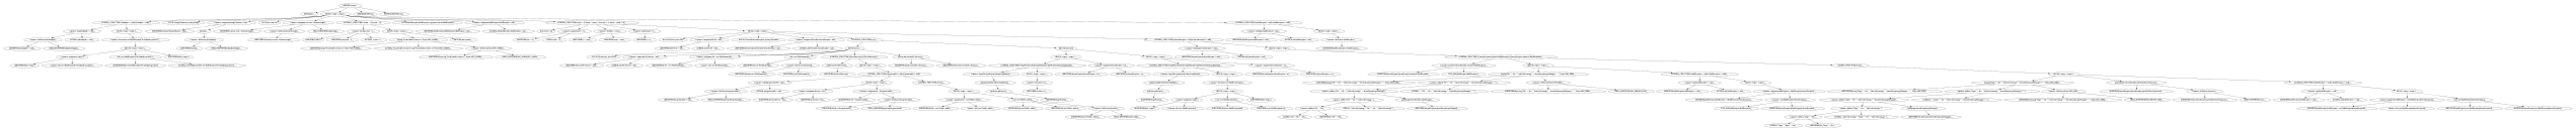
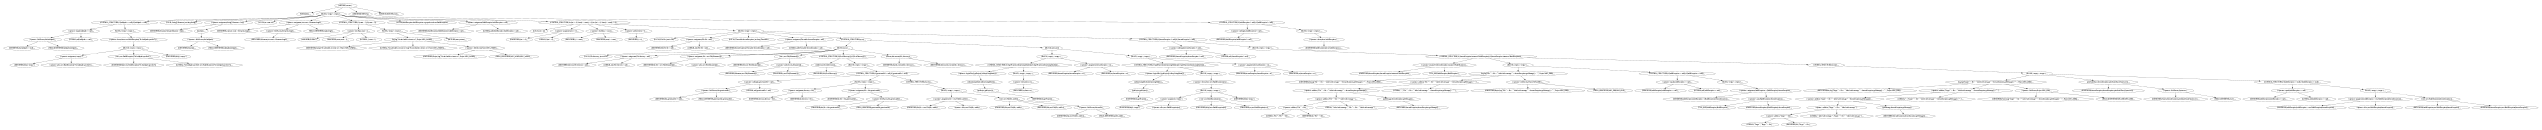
  digraph {
    fontname="Liberation Serif"
    node [fontname="Liberation Serif"]
    edge [fontname="Liberation Serif"]
    n1 [label=<(METHOD,execute)<SUB>117</SUB>>]
    n2 [label=<(PARAM,this)<SUB>117</SUB>>]
    n3 [label=<(BLOCK,&lt;empty&gt;,&lt;empty&gt;)<SUB>117</SUB>>]
    n4 [label=<(MODIFIER,VIRTUAL)>]
    n5 [label=<(METHOD_RETURN,void)<SUB>117</SUB>>]
    n6 [label=<(CONTROL_STRUCTURE,if (buildpath == null),if (buildpath == null))<SUB>118</SUB>>]
    n7 [label=<(LOCAL,String[] filenames: java.lang.String[])>]
    n8 [label=<(&lt;operator&gt;.assignment,String[] filenames = list())<SUB>122</SUB>>]
    n9 [label=<(LOCAL,int count: int)>]
    n10 [label=<(&lt;operator&gt;.assignment,int count = filenames.length)<SUB>123</SUB>>]
    n11 [label=<(CONTROL_STRUCTURE,if (count &lt; 1),if (count &lt; 1))<SUB>124</SUB>>]
    n12 [label=<(LOCAL,BuildException buildException: org.apache.tools.ant.BuildException)>]
    n13 [label=<(&lt;operator&gt;.assignment,BuildException buildException = null)<SUB>134</SUB>>]
    n14 [label=<(CONTROL_STRUCTURE,for (int i = 0; Some(i &lt; count); ++i),for (int i = 0; Some(i &lt; count); ++i))<SUB>135</SUB>>]
    n15 [label=<(CONTROL_STRUCTURE,if (buildException != null),if (buildException != null))<SUB>183</SUB>>]
    n16 [label=<(MODIFIER,PUBLIC)>]
    n17 [label=<(&lt;operator&gt;.equals,buildpath == null)<SUB>118</SUB>>]
    n18 [label=<(BLOCK,&lt;empty&gt;,&lt;empty&gt;)<SUB>118</SUB>>]
    n19 [label=<(IDENTIFIER,filenames,String[] filenames = list())<SUB>122</SUB>>]
    n20 [label=<(list,list())<SUB>122</SUB>>]
    n21 [label=<(IDENTIFIER,count,int count = filenames.length)<SUB>123</SUB>>]
    n22 [label=<(&lt;operator&gt;.fieldAccess,filenames.length)<SUB>123</SUB>>]
    n23 [label=<(FIELD_IDENTIFIER,length,length)<SUB>123</SUB>>]
    n24 [label=<(&lt;operator&gt;.lessThan,count &lt; 1)<SUB>124</SUB>>]
    n25 [label=<(BLOCK,&lt;empty&gt;,&lt;empty&gt;)<SUB>124</SUB>>]
    n26 [label=<(IDENTIFIER,buildException,BuildException buildException = null)<SUB>134</SUB>>]
    n27 [label=<(LITERAL,null,BuildException buildException = null)<SUB>134</SUB>>]
    n28 [label=<(LOCAL,int i: int)>]
    n29 [label=<(&lt;operator&gt;.assignment,int i = 0)<SUB>135</SUB>>]
    n30 [label=<(&lt;operator&gt;.lessThan,i &lt; count)<SUB>135</SUB>>]
    n31 [label=<(&lt;operator&gt;.preIncrement,++i)<SUB>135</SUB>>]
    n32 [label=<(BLOCK,&lt;empty&gt;,&lt;empty&gt;)<SUB>135</SUB>>]
    n33 [label=<(&lt;operator&gt;.notEquals,buildException != null)<SUB>183</SUB>>]
    n34 [label=<(BLOCK,&lt;empty&gt;,&lt;empty&gt;)<SUB>183</SUB>>]
    n35 [label=<(&lt;operator&gt;.fieldAccess,this.buildpath)<SUB>118</SUB>>]
    n36 [label=<(LITERAL,null,buildpath == null)<SUB>118</SUB>>]
    n37 [label=<(&lt;operator&gt;.throw,throw new BuildException(&quot;No buildpath specified&quot;);)<SUB>119</SUB>>]
    n38 [label=<(IDENTIFIER,this,buildpath == null)<SUB>118</SUB>>]
    n39 [label=<(FIELD_IDENTIFIER,buildpath,buildpath)<SUB>118</SUB>>]
    n40 [label=<(BLOCK,&lt;empty&gt;,&lt;empty&gt;)<SUB>119</SUB>>]
    n41 [label=<(&lt;operator&gt;.assignment,&lt;empty&gt;)>]
    n42 [label=<(&lt;init&gt;,new BuildException(&quot;No buildpath specified&quot;))<SUB>119</SUB>>]
    n43 [label=<(IDENTIFIER,$obj3,&lt;empty&gt;)>]
    n44 [label=<(IDENTIFIER,$obj3,&lt;empty&gt;)>]
    n45 [label=<(&lt;operator&gt;.alloc,new BuildException(&quot;No buildpath specified&quot;))<SUB>119</SUB>>]
    n46 [label=<(IDENTIFIER,$obj3,new BuildException(&quot;No buildpath specified&quot;))>]
    n47 [label=<(LITERAL,&quot;No buildpath specified&quot;,new BuildException(&quot;No buildpath specified&quot;))<SUB>119</SUB>>]
    n48 [label=<(&lt;operator&gt;.fieldAccess,this.buildpath)<SUB>122</SUB>>]
    n49 [label=<(IDENTIFIER,this,list())<SUB>122</SUB>>]
    n50 [label=<(FIELD_IDENTIFIER,buildpath,buildpath)<SUB>122</SUB>>]
    n51 [label=<(IDENTIFIER,filenames,int count = filenames.length)<SUB>123</SUB>>]
    n52 [label=<(IDENTIFIER,count,count &lt; 1)<SUB>124</SUB>>]
    n53 [label=<(LITERAL,1,count &lt; 1)<SUB>124</SUB>>]
    n54 [label=<(log,log(&quot;No sub-builds to iterate on&quot;, Project.MSG_WARN))<SUB>125</SUB>>]
    n55 [label=<(RETURN,return;,return;)<SUB>126</SUB>>]
    n56 [label=<(IDENTIFIER,this,log(&quot;No sub-builds to iterate on&quot;, Project.MSG_WARN))<SUB>125</SUB>>]
    n57 [label=<(LITERAL,&quot;No sub-builds to iterate on&quot;,log(&quot;No sub-builds to iterate on&quot;, Project.MSG_WARN))<SUB>125</SUB>>]
    n58 [label=<(&lt;operator&gt;.fieldAccess,Project.MSG_WARN)<SUB>125</SUB>>]
    n59 [label=<(IDENTIFIER,Project,log(&quot;No sub-builds to iterate on&quot;, Project.MSG_WARN))<SUB>125</SUB>>]
    n60 [label=<(FIELD_IDENTIFIER,MSG_WARN,MSG_WARN)<SUB>125</SUB>>]
    n61 [label=<(IDENTIFIER,i,int i = 0)<SUB>135</SUB>>]
    n62 [label=<(LITERAL,0,int i = 0)<SUB>135</SUB>>]
    n63 [label=<(IDENTIFIER,i,i &lt; count)<SUB>135</SUB>>]
    n64 [label=<(IDENTIFIER,count,i &lt; count)<SUB>135</SUB>>]
    n65 [label=<(IDENTIFIER,i,++i)<SUB>135</SUB>>]
    n66 [label=<(LOCAL,File file: java.io.File)>]
    n67 [label=<(&lt;operator&gt;.assignment,File file = null)<SUB>136</SUB>>]
    n68 [label=<(LOCAL,Throwable thrownException: java.lang.Throwable)>]
    n69 [label=<(&lt;operator&gt;.assignment,Throwable thrownException = null)<SUB>137</SUB>>]
    n70 [label=<(CONTROL_STRUCTURE,try,try)<SUB>138</SUB>>]
    n71 [label=<(CONTROL_STRUCTURE,if (thrownException != null),if (thrownException != null))<SUB>161</SUB>>]
    n72 [label=<(IDENTIFIER,file,File file = null)<SUB>136</SUB>>]
    n73 [label=<(LITERAL,null,File file = null)<SUB>136</SUB>>]
    n74 [label=<(IDENTIFIER,thrownException,Throwable thrownException = null)<SUB>137</SUB>>]
    n75 [label=<(LITERAL,null,Throwable thrownException = null)<SUB>137</SUB>>]
    n76 [label=<(BLOCK,try,try)<SUB>138</SUB>>]
    n77 [label=<(BLOCK,catch,catch)>]
    n78 [label=<(&lt;operator&gt;.notEquals,thrownException != null)<SUB>161</SUB>>]
    n79 [label=<(BLOCK,&lt;empty&gt;,&lt;empty&gt;)<SUB>161</SUB>>]
    n80 [label=<(LOCAL,File directory: java.io.File)>]
    n81 [label=<(&lt;operator&gt;.assignment,File directory = null)<SUB>139</SUB>>]
    n82 [label=<(&lt;operator&gt;.assignment,file = new File(filenames[i]))<SUB>140</SUB>>]
    n83 [label=<(&lt;init&gt;,new File(filenames[i]))<SUB>140</SUB>>]
    n84 [label=<(CONTROL_STRUCTURE,if (file.isDirectory()),if (file.isDirectory()))<SUB>141</SUB>>]
    n85 [label=<(execute,this.execute(file, directory))<SUB>149</SUB>>]
    n86 [label=<(BLOCK,&lt;empty&gt;,&lt;empty&gt;)<SUB>150</SUB>>]
    n87 [label=<(BLOCK,&lt;empty&gt;,&lt;empty&gt;)<SUB>155</SUB>>]
    n88 [label=<(IDENTIFIER,directory,File directory = null)<SUB>139</SUB>>]
    n89 [label=<(LITERAL,null,File directory = null)<SUB>139</SUB>>]
    n90 [label=<(IDENTIFIER,file,file = new File(filenames[i]))<SUB>140</SUB>>]
    n91 [label=<(&lt;operator&gt;.alloc,new File(filenames[i]))<SUB>140</SUB>>]
    n92 [label=<(IDENTIFIER,file,new File(filenames[i]))<SUB>140</SUB>>]
    n93 [label=<(&lt;operator&gt;.indexAccess,filenames[i])<SUB>140</SUB>>]
    n94 [label=<(isDirectory,file.isDirectory())<SUB>141</SUB>>]
    n95 [label=<(BLOCK,&lt;empty&gt;,&lt;empty&gt;)<SUB>141</SUB>>]
    n96 [label=<(IDENTIFIER,this,this.execute(file, directory))<SUB>149</SUB>>]
    n97 [label=<(IDENTIFIER,directory,this.execute(file, directory))<SUB>149</SUB>>]
    n98 [label=<(IDENTIFIER,filenames,new File(filenames[i]))<SUB>140</SUB>>]
    n99 [label=<(IDENTIFIER,i,new File(filenames[i]))<SUB>140</SUB>>]
    n100 [label=<(IDENTIFIER,file,file.isDirectory())<SUB>141</SUB>>]
    n101 [label=<(CONTROL_STRUCTURE,if (genericantfile != null),if (genericantfile != null))<SUB>142</SUB>>]
    n102 [label=<(&lt;operator&gt;.notEquals,genericantfile != null)<SUB>142</SUB>>]
    n103 [label=<(BLOCK,&lt;empty&gt;,&lt;empty&gt;)<SUB>142</SUB>>]
    n104 [label=<(CONTROL_STRUCTURE,else,else)<SUB>145</SUB>>]
    n105 [label=<(&lt;operator&gt;.fieldAccess,this.genericantfile)<SUB>142</SUB>>]
    n106 [label=<(LITERAL,null,genericantfile != null)<SUB>142</SUB>>]
    n107 [label=<(&lt;operator&gt;.assignment,directory = file)<SUB>143</SUB>>]
    n108 [label=<(&lt;operator&gt;.assignment,file = this.genericantfile)<SUB>144</SUB>>]
    n109 [label=<(BLOCK,&lt;empty&gt;,&lt;empty&gt;)<SUB>145</SUB>>]
    n110 [label=<(IDENTIFIER,this,genericantfile != null)<SUB>342</SUB>>]
    n111 [label=<(FIELD_IDENTIFIER,genericantfile,genericantfile)<SUB>142</SUB>>]
    n112 [label=<(IDENTIFIER,directory,directory = file)<SUB>143</SUB>>]
    n113 [label=<(IDENTIFIER,file,directory = file)<SUB>143</SUB>>]
    n114 [label=<(IDENTIFIER,file,file = this.genericantfile)<SUB>144</SUB>>]
    n115 [label=<(&lt;operator&gt;.fieldAccess,this.genericantfile)<SUB>144</SUB>>]
    n116 [label=<(IDENTIFIER,this,file = this.genericantfile)<SUB>144</SUB>>]
    n117 [label=<(FIELD_IDENTIFIER,genericantfile,genericantfile)<SUB>144</SUB>>]
    n118 [label=<(&lt;operator&gt;.assignment,file = new File(file, antfile))<SUB>146</SUB>>]
    n119 [label=<(&lt;init&gt;,new File(file, antfile))<SUB>146</SUB>>]
    n120 [label=<(IDENTIFIER,file,file = new File(file, antfile))<SUB>146</SUB>>]
    n121 [label=<(&lt;operator&gt;.alloc,new File(file, antfile))<SUB>146</SUB>>]
    n122 [label=<(IDENTIFIER,file,new File(file, antfile))<SUB>146</SUB>>]
    n123 [label=<(IDENTIFIER,file,new File(file, antfile))<SUB>146</SUB>>]
    n124 [label=<(&lt;operator&gt;.fieldAccess,this.antfile)<SUB>146</SUB>>]
    n125 [label=<(IDENTIFIER,this,new File(file, antfile))<SUB>146</SUB>>]
    n126 [label=<(FIELD_IDENTIFIER,antfile,antfile)<SUB>146</SUB>>]
    n127 [label=<(CONTROL_STRUCTURE,if (!(getProject().isKeepGoingMode())),if (!(getProject().isKeepGoingMode())))<SUB>151</SUB>>]
    n128 [label=<(&lt;operator&gt;.assignment,thrownException = ex)<SUB>154</SUB>>]
    n129 [label=<(CONTROL_STRUCTURE,if (!(getProject().isKeepGoingMode())),if (!(getProject().isKeepGoingMode())))<SUB>156</SUB>>]
    n130 [label=<(&lt;operator&gt;.assignment,thrownException = ex)<SUB>159</SUB>>]
    n131 [label=<(&lt;operator&gt;.logicalNot,!(getProject().isKeepGoingMode()))<SUB>151</SUB>>]
    n132 [label=<(BLOCK,&lt;empty&gt;,&lt;empty&gt;)<SUB>151</SUB>>]
    n133 [label=<(IDENTIFIER,thrownException,thrownException = ex)<SUB>154</SUB>>]
    n134 [label=<(IDENTIFIER,ex,thrownException = ex)<SUB>154</SUB>>]
    n135 [label=<(isKeepGoingMode,isKeepGoingMode())<SUB>151</SUB>>]
    n136 [label=<(&lt;operator&gt;.throw,throw ex;)<SUB>152</SUB>>]
    n137 [label=<(getProject,getProject())<SUB>151</SUB>>]
    n138 [label=<(IDENTIFIER,this,getProject())<SUB>151</SUB>>]
    n139 [label=<(IDENTIFIER,ex,throw ex;)<SUB>152</SUB>>]
    n140 [label=<(&lt;operator&gt;.logicalNot,!(getProject().isKeepGoingMode()))<SUB>156</SUB>>]
    n141 [label=<(BLOCK,&lt;empty&gt;,&lt;empty&gt;)<SUB>156</SUB>>]
    n142 [label=<(IDENTIFIER,thrownException,thrownException = ex)<SUB>159</SUB>>]
    n143 [label=<(IDENTIFIER,ex,thrownException = ex)<SUB>159</SUB>>]
    n144 [label=<(isKeepGoingMode,isKeepGoingMode())<SUB>156</SUB>>]
    n145 [label=<(&lt;operator&gt;.throw,throw new BuildException(ex);)<SUB>157</SUB>>]
    n146 [label=<(getProject,getProject())<SUB>156</SUB>>]
    n147 [label=<(IDENTIFIER,this,getProject())<SUB>156</SUB>>]
    n148 [label=<(BLOCK,&lt;empty&gt;,&lt;empty&gt;)<SUB>157</SUB>>]
    n149 [label=<(&lt;operator&gt;.assignment,&lt;empty&gt;)>]
    n150 [label=<(&lt;init&gt;,new BuildException(ex))<SUB>157</SUB>>]
    n151 [label=<(IDENTIFIER,$obj6,&lt;empty&gt;)>]
    n152 [label=<(IDENTIFIER,$obj6,&lt;empty&gt;)>]
    n153 [label=<(&lt;operator&gt;.alloc,new BuildException(ex))<SUB>157</SUB>>]
    n154 [label=<(IDENTIFIER,$obj6,new BuildException(ex))>]
    n155 [label=<(IDENTIFIER,ex,new BuildException(ex))<SUB>157</SUB>>]
    n156 [label=<(IDENTIFIER,thrownException,thrownException != null)<SUB>161</SUB>>]
    n157 [label=<(LITERAL,null,thrownException != null)<SUB>161</SUB>>]
    n158 [label=<(CONTROL_STRUCTURE,if (thrownException instanceof BuildException),if (thrownException instanceof BuildException))<SUB>162</SUB>>]
    n159 [label=<(&lt;operator&gt;.instanceOf,thrownException instanceof BuildException)<SUB>162</SUB>>]
    n160 [label=<(BLOCK,&lt;empty&gt;,&lt;empty&gt;)<SUB>162</SUB>>]
    n161 [label=<(CONTROL_STRUCTURE,else,else)<SUB>170</SUB>>]
    n162 [label=<(IDENTIFIER,thrownException,thrownException instanceof BuildException)<SUB>162</SUB>>]
    n163 [label=<(TYPE_REF,BuildException,BuildException)<SUB>162</SUB>>]
    n164 [label=<(log,log(&quot;File '&quot; + file + &quot;' failed with message '&quot; + thrownException.getMessage() + &quot;'.&quot;, Project.MSG_ERR))<SUB>163</SUB>>]
    n165 [label=<(CONTROL_STRUCTURE,if (buildException == null),if (buildException == null))<SUB>167</SUB>>]
    n166 [label=<(BLOCK,&lt;empty&gt;,&lt;empty&gt;)<SUB>170</SUB>>]
    n167 [label=<(IDENTIFIER,this,log(&quot;File '&quot; + file + &quot;' failed with message '&quot; + thrownException.getMessage() + &quot;'.&quot;, Project.MSG_ERR))<SUB>163</SUB>>]
    n168 [label=<(&lt;operator&gt;.addition,&quot;File '&quot; + file + &quot;' failed with message '&quot; + thrownException.getMessage() + &quot;'.&quot;)<SUB>163</SUB>>]
    n169 [label=<(&lt;operator&gt;.fieldAccess,Project.MSG_ERR)<SUB>165</SUB>>]
    n170 [label=<(&lt;operator&gt;.equals,buildException == null)<SUB>167</SUB>>]
    n171 [label=<(BLOCK,&lt;empty&gt;,&lt;empty&gt;)<SUB>167</SUB>>]
    n172 [label=<(&lt;operator&gt;.addition,&quot;File '&quot; + file + &quot;' failed with message '&quot; + thrownException.getMessage())<SUB>163</SUB>>]
    n173 [label=<(LITERAL,&quot;'.&quot;,&quot;File '&quot; + file + &quot;' failed with message '&quot; + thrownException.getMessage() + &quot;'.&quot;)<SUB>165</SUB>>]
    n174 [label=<(IDENTIFIER,Project,log(&quot;File '&quot; + file + &quot;' failed with message '&quot; + thrownException.getMessage() + &quot;'.&quot;, Project.MSG_ERR))<SUB>165</SUB>>]
    n175 [label=<(FIELD_IDENTIFIER,MSG_ERR,MSG_ERR)<SUB>165</SUB>>]
    n176 [label=<(&lt;operator&gt;.addition,&quot;File '&quot; + file + &quot;' failed with message '&quot;)<SUB>163</SUB>>]
    n177 [label=<(getMessage,thrownException.getMessage())<SUB>165</SUB>>]
    n178 [label=<(&lt;operator&gt;.addition,&quot;File '&quot; + file)<SUB>163</SUB>>]
    n179 [label=<(LITERAL,&quot;' failed with message '&quot;,&quot;File '&quot; + file + &quot;' failed with message '&quot;)<SUB>164</SUB>>]
    n180 [label=<(IDENTIFIER,thrownException,thrownException.getMessage())<SUB>165</SUB>>]
    n181 [label=<(LITERAL,&quot;File '&quot;,&quot;File '&quot; + file)<SUB>163</SUB>>]
    n182 [label=<(IDENTIFIER,file,&quot;File '&quot; + file)<SUB>163</SUB>>]
    n183 [label=<(IDENTIFIER,buildException,buildException == null)<SUB>167</SUB>>]
    n184 [label=<(LITERAL,null,buildException == null)<SUB>167</SUB>>]
    n185 [label=<(&lt;operator&gt;.assignment,buildException = (BuildException) thrownException)<SUB>168</SUB>>]
    n186 [label=<(IDENTIFIER,buildException,buildException = (BuildException) thrownException)<SUB>168</SUB>>]
    n187 [label=<(&lt;operator&gt;.cast,(BuildException) thrownException)<SUB>168</SUB>>]
    n188 [label=<(TYPE_REF,BuildException,BuildException)<SUB>168</SUB>>]
    n189 [label=<(IDENTIFIER,thrownException,(BuildException) thrownException)<SUB>168</SUB>>]
    n190 [label=<(log,log(&quot;Target '&quot; + file + &quot;' failed with message '&quot; + thrownException.getMessage() + &quot;'.&quot;, Project.MSG_ERR))<SUB>171</SUB>>]
    n191 [label=<(printStackTrace,thrownException.printStackTrace(System.err))<SUB>174</SUB>>]
    n192 [label=<(CONTROL_STRUCTURE,if (buildException == null),if (buildException == null))<SUB>175</SUB>>]
    n193 [label=<(IDENTIFIER,this,log(&quot;Target '&quot; + file + &quot;' failed with message '&quot; + thrownException.getMessage() + &quot;'.&quot;, Project.MSG_ERR))<SUB>171</SUB>>]
    n194 [label=<(&lt;operator&gt;.addition,&quot;Target '&quot; + file + &quot;' failed with message '&quot; + thrownException.getMessage() + &quot;'.&quot;)<SUB>171</SUB>>]
    n195 [label=<(&lt;operator&gt;.fieldAccess,Project.MSG_ERR)<SUB>173</SUB>>]
    n196 [label=<(IDENTIFIER,thrownException,thrownException.printStackTrace(System.err))<SUB>174</SUB>>]
    n197 [label=<(&lt;operator&gt;.fieldAccess,System.err)<SUB>174</SUB>>]
    n198 [label=<(&lt;operator&gt;.equals,buildException == null)<SUB>175</SUB>>]
    n199 [label=<(BLOCK,&lt;empty&gt;,&lt;empty&gt;)<SUB>175</SUB>>]
    n200 [label=<(&lt;operator&gt;.addition,&quot;Target '&quot; + file + &quot;' failed with message '&quot; + thrownException.getMessage())<SUB>171</SUB>>]
    n201 [label=<(LITERAL,&quot;'.&quot;,&quot;Target '&quot; + file + &quot;' failed with message '&quot; + thrownException.getMessage() + &quot;'.&quot;)<SUB>173</SUB>>]
    n202 [label=<(IDENTIFIER,Project,log(&quot;Target '&quot; + file + &quot;' failed with message '&quot; + thrownException.getMessage() + &quot;'.&quot;, Project.MSG_ERR))<SUB>173</SUB>>]
    n203 [label=<(FIELD_IDENTIFIER,MSG_ERR,MSG_ERR)<SUB>173</SUB>>]
    n204 [label=<(&lt;operator&gt;.addition,&quot;Target '&quot; + file + &quot;' failed with message '&quot;)<SUB>171</SUB>>]
    n205 [label=<(getMessage,thrownException.getMessage())<SUB>173</SUB>>]
    n206 [label=<(&lt;operator&gt;.addition,&quot;Target '&quot; + file)<SUB>171</SUB>>]
    n207 [label=<(LITERAL,&quot;' failed with message '&quot;,&quot;Target '&quot; + file + &quot;' failed with message '&quot;)<SUB>172</SUB>>]
    n208 [label=<(IDENTIFIER,thrownException,thrownException.getMessage())<SUB>173</SUB>>]
    n209 [label=<(LITERAL,&quot;Target '&quot;,&quot;Target '&quot; + file)<SUB>171</SUB>>]
    n210 [label=<(IDENTIFIER,file,&quot;Target '&quot; + file)<SUB>171</SUB>>]
    n211 [label=<(IDENTIFIER,System,thrownException.printStackTrace(System.err))<SUB>174</SUB>>]
    n212 [label=<(FIELD_IDENTIFIER,err,err)<SUB>174</SUB>>]
    n213 [label=<(IDENTIFIER,buildException,buildException == null)<SUB>175</SUB>>]
    n214 [label=<(LITERAL,null,buildException == null)<SUB>175</SUB>>]
    n215 [label=<(&lt;operator&gt;.assignment,buildException = new BuildException(thrownException))<SUB>176</SUB>>]
    n216 [label=<(&lt;init&gt;,new BuildException(thrownException))<SUB>177</SUB>>]
    n217 [label=<(IDENTIFIER,buildException,buildException = new BuildException(thrownException))<SUB>176</SUB>>]
    n218 [label=<(&lt;operator&gt;.alloc,new BuildException(thrownException))<SUB>177</SUB>>]
    n219 [label=<(IDENTIFIER,buildException,new BuildException(thrownException))<SUB>176</SUB>>]
    n220 [label=<(IDENTIFIER,thrownException,new BuildException(thrownException))<SUB>177</SUB>>]
    n221 [label=<(IDENTIFIER,buildException,buildException != null)<SUB>183</SUB>>]
-   n222 [label=<(LITERAL,null,buildException != null)<SUB>183</SUB>>]
    n223 [label=<(&lt;operator&gt;.throw,throw buildException;)<SUB>184</SUB>>]
    n224 [label=<(IDENTIFIER,buildException,throw buildException;)<SUB>184</SUB>>]
    n1 -> n2
    n1 -> n3
    n1 -> n4
    n1 -> n5
    n3 -> n6
    n3 -> n7
    n3 -> n8
    n3 -> n9
    n3 -> n10
    n3 -> n11
    n3 -> n12
    n3 -> n13
    n3 -> n14
    n3 -> n15
    n6 -> n17
    n6 -> n18
    n8 -> n19
    n8 -> n20
    n10 -> n21
    n10 -> n22
    n10 -> n23
    n11 -> n24
    n11 -> n25
    n13 -> n26
    n13 -> n27
    n14 -> n28
    n14 -> n29
    n14 -> n30
    n14 -> n31
    n14 -> n32
    n15 -> n33
    n15 -> n34
    n17 -> n35
    n17 -> n36
    n18 -> n37
    n20 -> n48
    n22 -> n51
    n24 -> n16
    n24 -> n52
    n24 -> n53
    n25 -> n54
    n25 -> n55
    n29 -> n61
    n29 -> n62
    n30 -> n63
    n30 -> n64
    n31 -> n65
    n32 -> n66
    n32 -> n67
    n32 -> n68
    n32 -> n69
    n32 -> n70
    n32 -> n71
    n33 -> n221
-   n33 -> n222
    n34 -> n223
    n35 -> n38
    n35 -> n39
    n37 -> n40
    n40 -> n41
    n40 -> n42
    n40 -> n43
    n41 -> n44
    n41 -> n45
    n42 -> n46
    n42 -> n47
    n48 -> n49
    n48 -> n50
    n54 -> n56
    n54 -> n57
    n54 -> n58
    n58 -> n59
    n58 -> n60
    n67 -> n72
    n67 -> n73
    n69 -> n74
    n69 -> n75
    n70 -> n76
    n70 -> n77
    n71 -> n78
    n71 -> n79
    n76 -> n80
    n76 -> n81
    n76 -> n82
    n76 -> n83
    n76 -> n84
    n76 -> n85
    n77 -> n86
    n77 -> n87
    n78 -> n156
    n78 -> n157
    n79 -> n158
    n81 -> n88
    n81 -> n89
    n82 -> n90
    n82 -> n91
    n83 -> n92
    n83 -> n93
    n84 -> n94
    n84 -> n95
    n85 -> n96
    n85 -> n97
    n86 -> n127
    n86 -> n128
    n87 -> n129
    n87 -> n130
    n93 -> n98
    n93 -> n99
    n94 -> n100
    n95 -> n101
    n101 -> n102
    n101 -> n103
    n101 -> n104
    n102 -> n105
    n102 -> n106
    n103 -> n107
    n103 -> n108
    n104 -> n109
    n105 -> n110
    n105 -> n111
    n107 -> n112
    n107 -> n113
    n108 -> n114
    n108 -> n115
    n109 -> n118
    n109 -> n119
    n115 -> n116
    n115 -> n117
    n118 -> n120
    n118 -> n121
    n119 -> n122
    n119 -> n123
    n119 -> n124
    n124 -> n125
    n124 -> n126
    n127 -> n131
    n127 -> n132
    n128 -> n133
    n128 -> n134
    n129 -> n140
    n129 -> n141
    n130 -> n142
    n130 -> n143
    n131 -> n135
    n132 -> n136
    n135 -> n137
    n136 -> n139
    n137 -> n138
    n140 -> n144
    n141 -> n145
    n144 -> n146
    n145 -> n148
    n146 -> n147
    n148 -> n149
    n148 -> n150
    n148 -> n151
    n149 -> n152
    n149 -> n153
    n150 -> n154
    n150 -> n155
    n158 -> n159
    n158 -> n160
    n158 -> n161
    n159 -> n162
    n159 -> n163
    n160 -> n164
    n160 -> n165
    n161 -> n166
    n164 -> n167
    n164 -> n168
    n164 -> n169
    n165 -> n170
    n165 -> n171
    n166 -> n190
    n166 -> n191
    n166 -> n192
    n168 -> n172
    n168 -> n173
    n169 -> n174
    n169 -> n175
    n170 -> n183
    n170 -> n184
    n171 -> n185
    n172 -> n176
    n172 -> n177
    n176 -> n178
    n176 -> n179
    n177 -> n180
    n178 -> n181
    n178 -> n182
    n185 -> n186
    n185 -> n187
    n187 -> n188
    n187 -> n189
    n190 -> n193
    n190 -> n194
    n190 -> n195
    n191 -> n196
    n191 -> n197
    n192 -> n198
    n192 -> n199
    n194 -> n200
    n194 -> n201
    n195 -> n202
    n195 -> n203
    n197 -> n211
    n197 -> n212
    n198 -> n213
    n198 -> n214
    n199 -> n215
    n199 -> n216
    n200 -> n204
    n200 -> n205
    n204 -> n206
    n204 -> n207
    n205 -> n208
    n206 -> n209
    n206 -> n210
    n215 -> n217
    n215 -> n218
    n216 -> n219
    n216 -> n220
    n223 -> n224
  }
